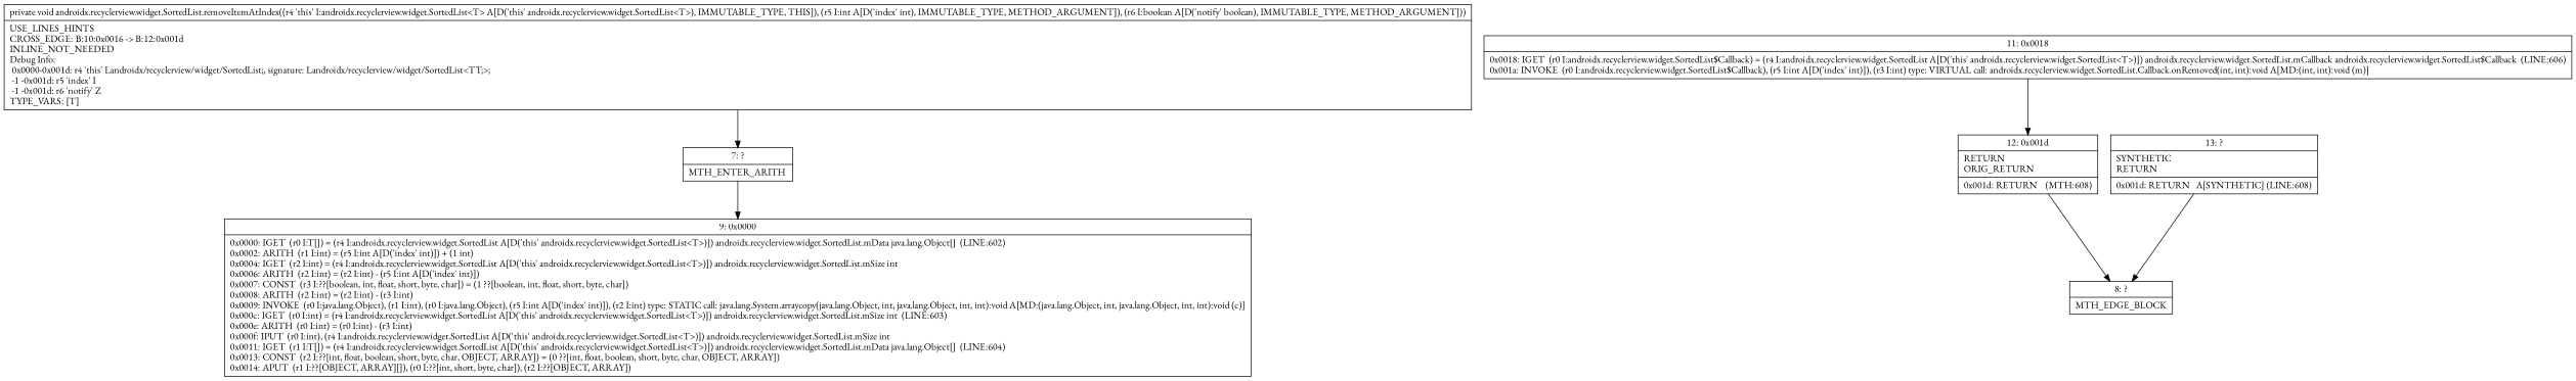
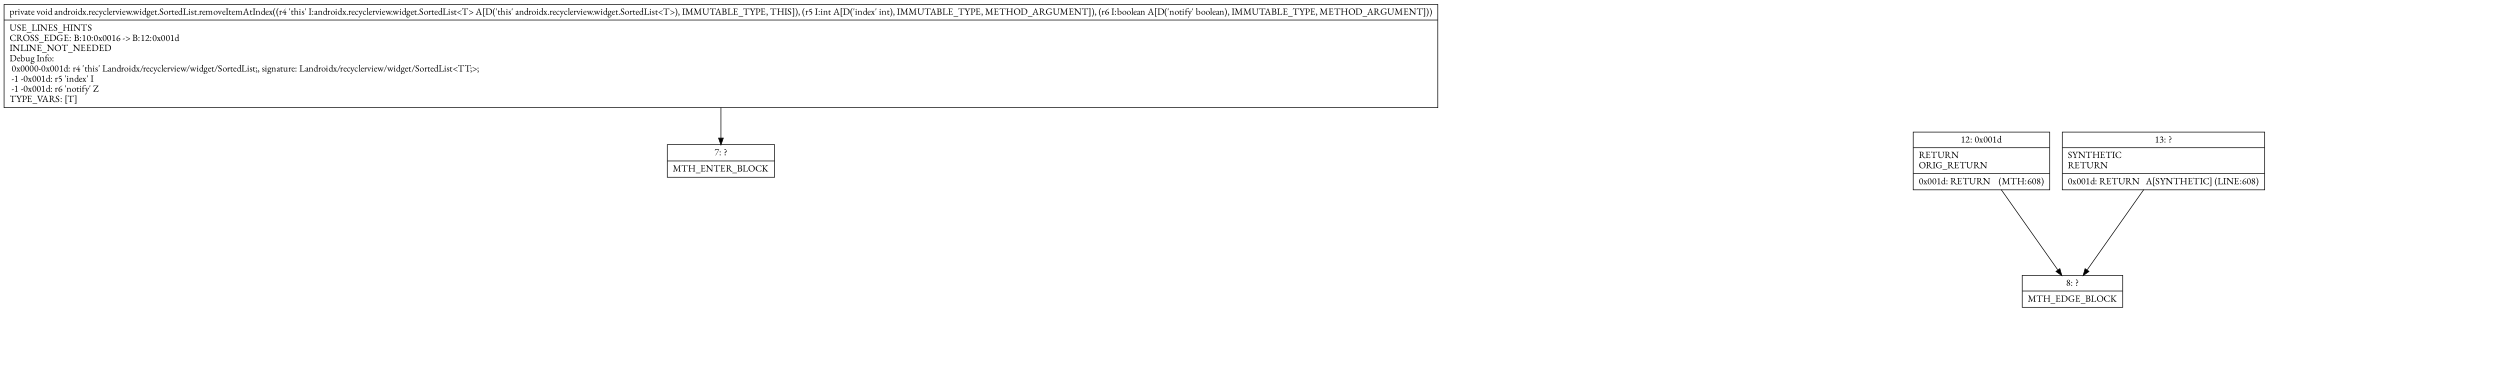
  digraph {
    fontname="EB Garamond"
    node [fontname="EB Garamond" shape=record]
    edge [fontname="EB Garamond"]
-   n1 [label="{7\:\ ?|MTH_ENTER_ARITH\l}"]
-   n2 [label="{9\:\ 0x0000|0x0000: IGET  (r0 I:T[]) = (r4 I:androidx.recyclerview.widget.SortedList A[D('this' androidx.recyclerview.widget.SortedList\<T\>)]) androidx.recyclerview.widget.SortedList.mData java.lang.Object[]  (LINE:602)\l0x0002: ARITH  (r1 I:int) = (r5 I:int A[D('index' int)]) + (1 int) \l0x0004: IGET  (r2 I:int) = (r4 I:androidx.recyclerview.widget.SortedList A[D('this' androidx.recyclerview.widget.SortedList\<T\>)]) androidx.recyclerview.widget.SortedList.mSize int \l0x0006: ARITH  (r2 I:int) = (r2 I:int) \- (r5 I:int A[D('index' int)]) \l0x0007: CONST  (r3 I:??[boolean, int, float, short, byte, char]) = (1 ??[boolean, int, float, short, byte, char]) \l0x0008: ARITH  (r2 I:int) = (r2 I:int) \- (r3 I:int) \l0x0009: INVOKE  (r0 I:java.lang.Object), (r1 I:int), (r0 I:java.lang.Object), (r5 I:int A[D('index' int)]), (r2 I:int) type: STATIC call: java.lang.System.arraycopy(java.lang.Object, int, java.lang.Object, int, int):void A[MD:(java.lang.Object, int, java.lang.Object, int, int):void (c)]\l0x000c: IGET  (r0 I:int) = (r4 I:androidx.recyclerview.widget.SortedList A[D('this' androidx.recyclerview.widget.SortedList\<T\>)]) androidx.recyclerview.widget.SortedList.mSize int  (LINE:603)\l0x000e: ARITH  (r0 I:int) = (r0 I:int) \- (r3 I:int) \l0x000f: IPUT  (r0 I:int), (r4 I:androidx.recyclerview.widget.SortedList A[D('this' androidx.recyclerview.widget.SortedList\<T\>)]) androidx.recyclerview.widget.SortedList.mSize int \l0x0011: IGET  (r1 I:T[]) = (r4 I:androidx.recyclerview.widget.SortedList A[D('this' androidx.recyclerview.widget.SortedList\<T\>)]) androidx.recyclerview.widget.SortedList.mData java.lang.Object[]  (LINE:604)\l0x0013: CONST  (r2 I:??[int, float, boolean, short, byte, char, OBJECT, ARRAY]) = (0 ??[int, float, boolean, short, byte, char, OBJECT, ARRAY]) \l0x0014: APUT  (r1 I:??[OBJECT, ARRAY][]), (r0 I:??[int, short, byte, char]), (r2 I:??[OBJECT, ARRAY]) \l}"]
-   n3 [label="{11\:\ 0x0018|0x0018: IGET  (r0 I:androidx.recyclerview.widget.SortedList$Callback) = (r4 I:androidx.recyclerview.widget.SortedList A[D('this' androidx.recyclerview.widget.SortedList\<T\>)]) androidx.recyclerview.widget.SortedList.mCallback androidx.recyclerview.widget.SortedList$Callback  (LINE:606)\l0x001a: INVOKE  (r0 I:androidx.recyclerview.widget.SortedList$Callback), (r5 I:int A[D('index' int)]), (r3 I:int) type: VIRTUAL call: androidx.recyclerview.widget.SortedList.Callback.onRemoved(int, int):void A[MD:(int, int):void (m)]\l}"]
+   n1 [label="{7\:\ ?|MTH_ENTER_BLOCK\l}"]
    n4 [label="{12\:\ 0x001d|RETURN\lORIG_RETURN\l|0x001d: RETURN    (MTH:608)\l}"]
    n5 [label="{13\:\ ?|SYNTHETIC\lRETURN\l|0x001d: RETURN   A[SYNTHETIC] (LINE:608)\l}"]
    n6 [label="{8\:\ ?|MTH_EDGE_BLOCK\l}"]
    n7 [label="{private void androidx.recyclerview.widget.SortedList.removeItemAtIndex((r4 'this' I:androidx.recyclerview.widget.SortedList\<T\> A[D('this' androidx.recyclerview.widget.SortedList\<T\>), IMMUTABLE_TYPE, THIS]), (r5 I:int A[D('index' int), IMMUTABLE_TYPE, METHOD_ARGUMENT]), (r6 I:boolean A[D('notify' boolean), IMMUTABLE_TYPE, METHOD_ARGUMENT]))  | USE_LINES_HINTS\lCROSS_EDGE: B:10:0x0016 \-\> B:12:0x001d\lINLINE_NOT_NEEDED\lDebug Info:\l  0x0000\-0x001d: r4 'this' Landroidx\/recyclerview\/widget\/SortedList;, signature: Landroidx\/recyclerview\/widget\/SortedList\<TT;\>;\l  \-1 \-0x001d: r5 'index' I\l  \-1 \-0x001d: r6 'notify' Z\lTYPE_VARS: [T]\l}"]
-   n1 -> n2
-   n3 -> n4
    n4 -> n6
    n5 -> n6
    n7 -> n1
  }
